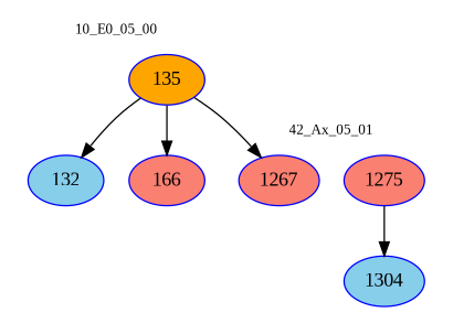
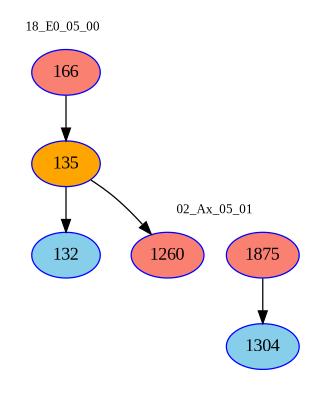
  digraph {
    fontname="Liberation Serif"
    node [color=blue fillcolor=salmon fontname="Liberation Serif" style=filled]
    edge [color=black fontname="Liberation Serif"]
-   n1 [label=1275]
-   n2 [label=1267]
+   n1 [label=1875]
+   n2 [label=1260]
    n3 [fillcolor=skyblue label=1304]
    n4 [fillcolor=orange label=135]
    n5 [fillcolor=skyblue label=132]
    n6 [label=166]
    subgraph cluster_1 {
      color=white
      fontsize=10
-     label="42_Ax_05_01"
+     label="02_Ax_05_01"
      n1
      n2
      n3
    }
    subgraph cluster_2 {
      color=white
      fontsize=10
-     label="10_E0_05_00"
+     label="18_E0_05_00"
      n4
      n5
      n6
    }
    n1 -> n3
    n4 -> n2
    n4 -> n5
-   n4 -> n6
+   n6 -> n4
  }
